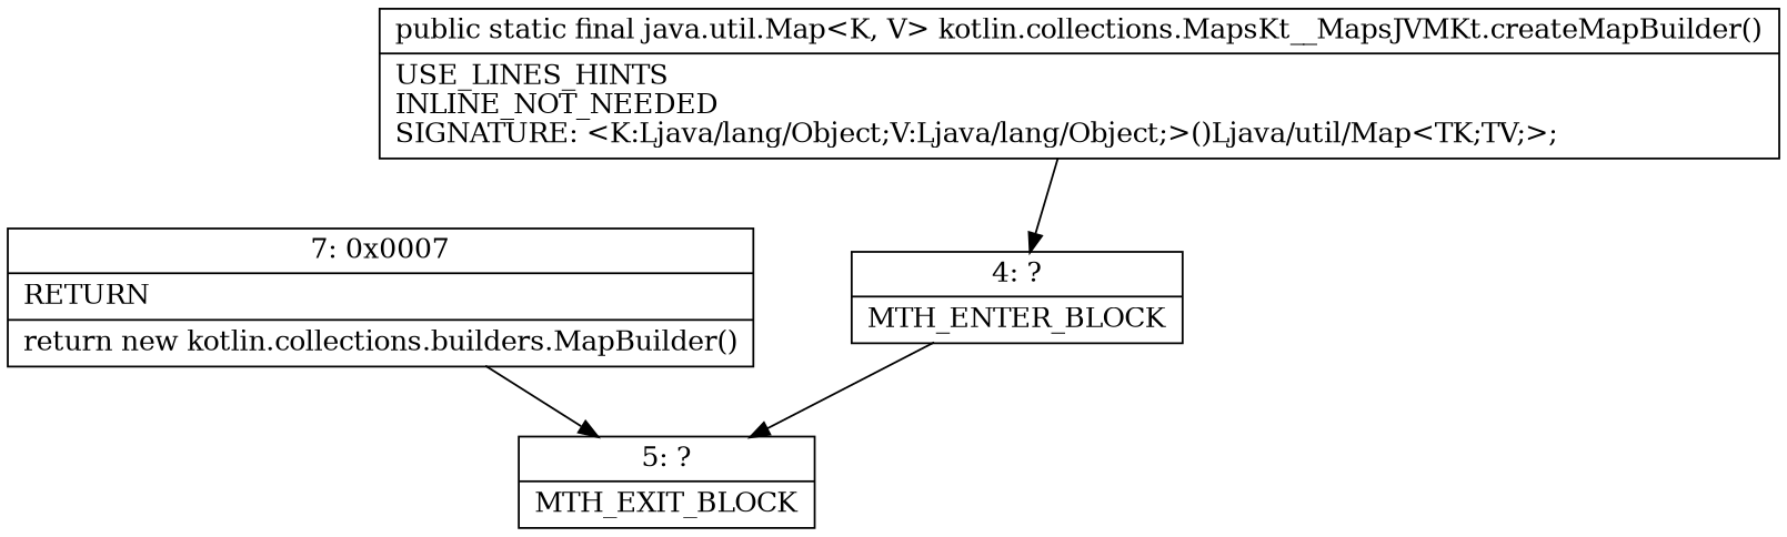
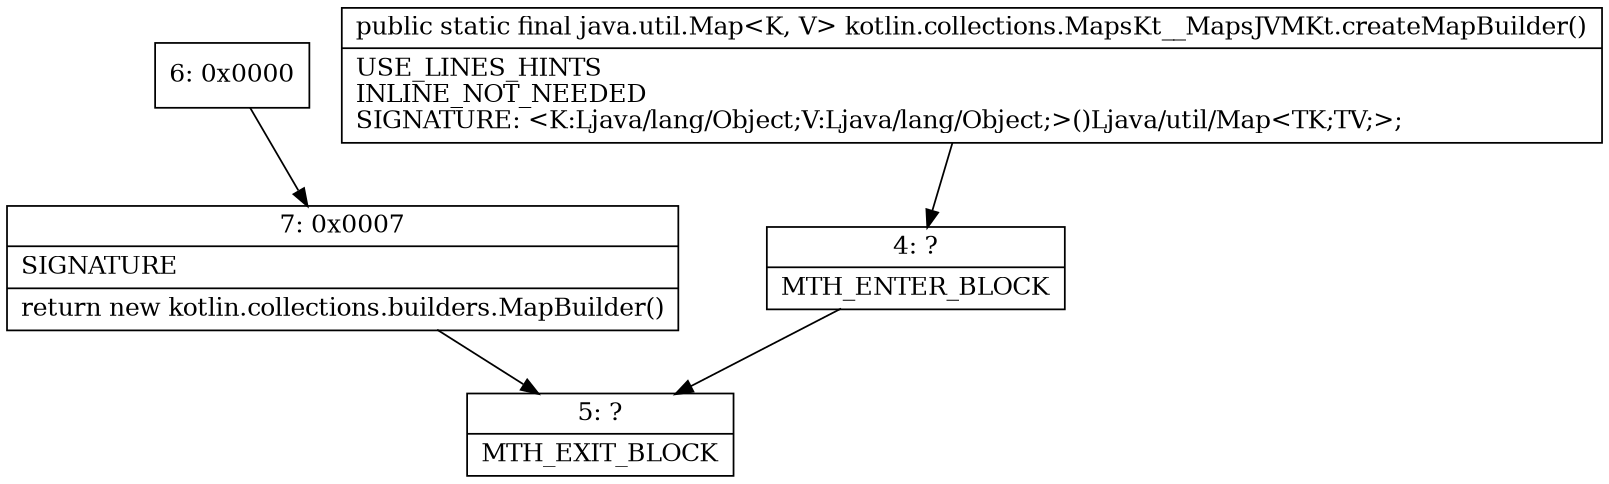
  digraph {
    node [shape=record]
    n1 [label="{4\:\ ?|MTH_ENTER_BLOCK\l}"]
    n2 [label="{5\:\ ?|MTH_EXIT_BLOCK\l}"]
-   n4 [label="{7\:\ 0x0007|RETURN\l|return new kotlin.collections.builders.MapBuilder()\l}"]
+   n3 [label="{6\:\ 0x0000}"]
+   n4 [label="{7\:\ 0x0007|SIGNATURE\l|return new kotlin.collections.builders.MapBuilder()\l}"]
    n5 [label="{public static final java.util.Map\<K, V\> kotlin.collections.MapsKt__MapsJVMKt.createMapBuilder()  | USE_LINES_HINTS\lINLINE_NOT_NEEDED\lSIGNATURE: \<K:Ljava\/lang\/Object;V:Ljava\/lang\/Object;\>()Ljava\/util\/Map\<TK;TV;\>;\l}"]
    n1 -> n2
+   n3 -> n4
    n4 -> n2
    n5 -> n1
  }
